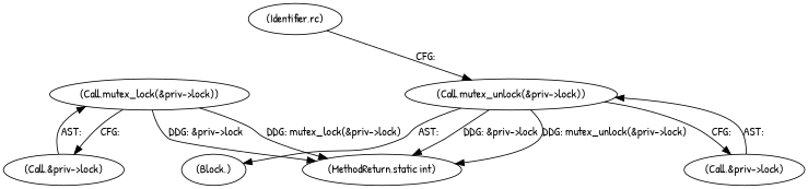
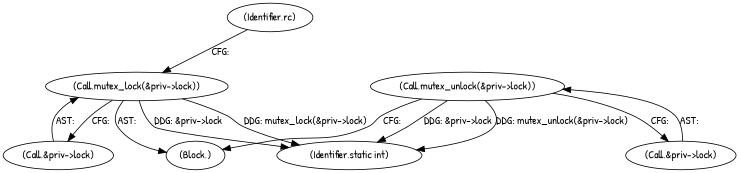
  digraph {
    fontname="Patrick Hand"
    node [fontname="Patrick Hand"]
    edge [fontname="Patrick Hand"]
    n1 [label="(Call,mutex_lock(&priv->lock))"]
    n2 [label="(Call,&priv->lock)"]
    n3 [label="(Block,)"]
-   n4 [label="(MethodReturn,static int)"]
+   n4 [label="(Identifier,static int)"]
    n5 [label="(Call,mutex_unlock(&priv->lock))"]
    n6 [label="(Call,&priv->lock)"]
    n7 [label="(Identifier,rc)"]
    n1 -> n2 [label="CFG: "]
+   n1 -> n3 [label="AST: "]
    n1 -> n4 [label="DDG: mutex_lock(&priv->lock)"]
    n1 -> n4 [label="DDG: &priv->lock"]
    n2 -> n1 [label="AST: "]
-   n5 -> n3 [label="AST: "]
+   n5 -> n3 [label="CFG: "]
    n5 -> n4 [label="DDG: &priv->lock"]
    n5 -> n4 [label="DDG: mutex_unlock(&priv->lock)"]
    n5 -> n6 [label="CFG: "]
    n6 -> n5 [label="AST: "]
-   n7 -> n5 [label="CFG: "]
+   n7 -> n1 [label="CFG: "]
  }
